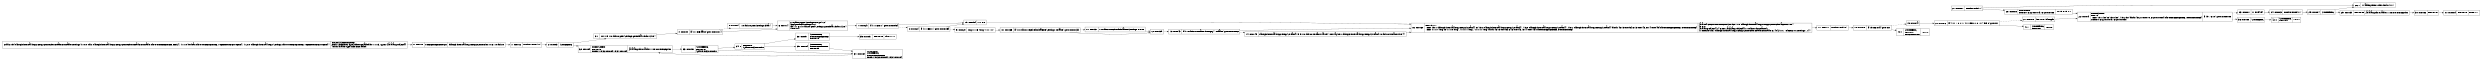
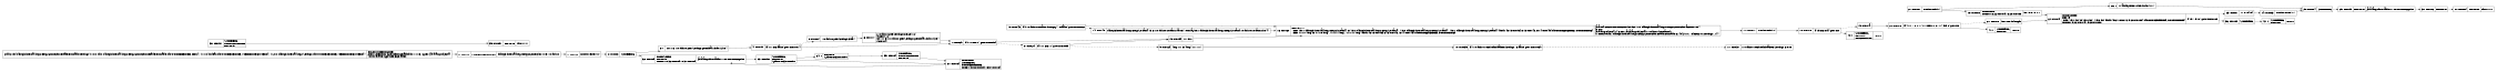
  digraph {
    rankdir=LR
    node [shape=record]
    n1 [label="{0\:\ 0x0000|MTH_ENTER_BLOCK\l|okhttp3.internal.http2.Http2Connection r0 = r10.this$0\l}"]
    n2 [label="{1\:\ 0x0002|monitor\-enter(r0)\l}"]
    n3 [label="{2\:\ 0x0003|SYNTHETIC\l}"]
    n4 [label="{3\:\ ?|int r1 = r10.this$0.peerSettings.getInitialWindowSize()\l}"]
    n5 [label="{32\:\ 0x008f|LOOP_START\lREMOVE\lLOOP:1: B:32:0x008f\-\>B:37:0x008f\l|java.lang.Throwable r11 = move\-exception\l}"]
    n6 [label="{4\:\ 0x000b|if (r11 == false) goto L_0x0014\l}"]
    n7 [label="{33\:\ 0x0090|SYNTHETIC\lREMOVE\lSplitter:B:33:0x0090\l}"]
    n8 [label="{5\:\ 0x000d|r10.this$0.peerSettings.clear()\l}"]
-   n9 [label="{6\:\ 0x0014|r10.this$0.peerSettings.merge(r12)\lapplyAndAckSettings(r12)\lint r11 = r10.this$0.peerSettings.getInitialWindowSize()\lr5 = null\l}"]
+   n9 [label="{6\:\ 0x0014|r10.this$0.peerSettings.merge(r12)\laccess(r12)\lint r11 = r10.this$0.peerSettings.getInitialWindowSize()\lr5 = null\l}"]
    n10 [label="{7\:\ 0x002b|if (r11 == \-1) goto L_0x005f\l}"]
    n11 [label="{8\:\ 0x002d|if (r11 == r1) goto L_0x005f\l}"]
    n12 [label="{15\:\ 0x005f|r11 = 0\l}"]
    n13 [label="{9\:\ 0x002f|long r11 = (long) (r11 \- r1)\l}"]
    n14 [label="{16\:\ 0x0060|PHI: r5 r11 \l  PHI: (r5v1 okhttp3.internal.http2.Http2Stream[]) = (r5v0 okhttp3.internal.http2.Http2Stream[]), (r5v0 okhttp3.internal.http2.Http2Stream[]), (r5v7 okhttp3.internal.http2.Http2Stream[]) binds: [B:15:0x005f, B:13:0x0043, B:14:0x0045] A[DONT_GENERATE, DONT_INLINE]\l  PHI: (r11v7 long) = (r11v9 long), (r11v11 long), (r11v11 long) binds: [B:15:0x005f, B:13:0x0043, B:14:0x0045] A[DONT_GENERATE, DONT_INLINE]\l|java.util.concurrent.ExecutorService r1 = okhttp3.internal.http2.Http2Connection.access$100()\lr9 = 0\ljava.lang.Object[] r4 = new java.lang.Object[]\{r10.this$0.hostname\}\lr1.execute(new okhttp3.internal.http2.Http2Connection.ReaderRunnable.C14042(r10, \"OkHttp %s settings\", r4))\l}"]
    n15 [label="{10\:\ 0x0035|if (r10.this$0.receivedInitialPeerSettings != false) goto L_0x003b\l}"]
    n16 [label="{11\:\ 0x0037|r10.this$0.receivedInitialPeerSettings = true\l}"]
-   n17 [label="{12\:\ 0x003b}"]
    n18 [label="{13\:\ 0x0043|if (r10.this$0.streams.isEmpty() != false) goto L_0x0060\l}"]
    n19 [label="{14\:\ 0x0045|okhttp3.internal.http2.Http2Stream[] r5 = r10.this$0.streams.values().toArray(new okhttp3.internal.http2.Http2Stream[r10.this$0.streams.size()])\l}"]
    n20 [label="{17\:\ 0x0077|monitor\-exit(r0)\l}"]
    n21 [label="{18\:\ 0x0078|if (r5 == null) goto L_?\l}"]
    n22 [label="{19\:\ 0x007a}"]
    n23 [label="{40\:\ ?|SYNTHETIC\lRETURN\lORIG_RETURN\l|return\l}"]
    n24 [label="{20\:\ 0x007c|if ((r11 \> 0 ? 1 : (r11 == 0 ? 0 : \-1)) == 0) goto L_?\l}"]
    n25 [label="{21\:\ 0x007e|int r0 = r5.length\l}"]
    n26 [label="{41\:\ ?|SYNTHETIC\lRETURN\l|return\l}"]
    n27 [label="{22\:\ 0x007f|LOOP_START\lPHI: r9 \l  PHI: (r9v1 int) = (r9v0 int), (r9v2 int) binds: [B:21:0x007e, B:28:0x0088] A[DONT_GENERATE, DONT_INLINE]\lLOOP:0: B:22:0x007f\-\>B:28:0x0088\l|if (r9 \>= r0) goto L_0x008e\l}"]
    n28 [label="{23\:\ 0x0081|r1 = r5[r9]\l}"]
    n29 [label="{36\:\ 0x008e|SYNTHETIC\l}"]
    n30 [label="{24\:\ 0x0083|monitor\-enter(r1)\l}"]
    n31 [label="{42\:\ ?|SYNTHETIC\lRETURN\l|return\l}"]
    n32 [label="{25\:\ 0x0084|SYNTHETIC\l}"]
    n33 [label="{26\:\ ?|r1.addBytesToWriteWindow(r11)\l}"]
    n34 [label="{29\:\ 0x008b|REMOVE\l|java.lang.Throwable r11 = move\-exception\l}"]
    n35 [label="{30\:\ 0x008c|REMOVE\l}"]
    n36 [label="{27\:\ 0x0087|monitor\-exit(r1)\l}"]
    n37 [label="{28\:\ 0x0088|LOOP_END\lLOOP:0: B:22:0x007f\-\>B:28:0x0088\l|int r9 = r9 + 1\l}"]
-   n38 [label="{31\:\ 0x008d|REMOVE\l|enter r11\l}"]
+   n38 [label="{31\:\ 0x008d|REMOVE\l|throw r11\l}"]
    n39 [label="{34\:\ ?|REMOVE\lSplitter:B:33:0x0090\l}"]
    n40 [label="{37\:\ 0x008f|LOOP_END\lSYNTHETIC\lDONT_GENERATE\lLOOP:1: B:32:0x008f\-\>B:37:0x008f\l}"]
    n41 [label="{38\:\ 0x0091|SYNTHETIC\lDONT_GENERATE\lREMOVE\l}"]
    n42 [label="{39\:\ 0x008f|SYNTHETIC\lDONT_GENERATE\lREMOVE\l}"]
    n43 [label="{35\:\ 0x0091|REMOVE\l|throw r11\l}"]
    n44 [label="{public void okhttp3.internal.http2.Http2Connection.ReaderRunnable.settings((r10v0 'this' okhttp3.internal.http2.Http2Connection$ReaderRunnable A[IMMUTABLE_TYPE, THIS]), (r11v0 boolean A[IMMUTABLE_TYPE, METHOD_ARGUMENT]), (r12v0 okhttp3.internal.http2.Settings A[IMMUTABLE_TYPE, METHOD_ARGUMENT]))  | INCONSISTENT_CODE\lJADX WARNING: type inference failed for: r1v13, types: [java.lang.Object[]]\lMulti\-variable type inference failed\l}"]
    n1 -> n2
    n2 -> n3
    n3 -> n4
    n3 -> n5
    n4 -> n6
    n5 -> n7
    n6 -> n8 [style=dashed]
-   n6 -> n9
+   n6 -> n10
    n7 -> n39
    n7 -> n40
    n8 -> n9
    n9 -> n10
    n10 -> n11 [style=dashed]
    n10 -> n12
    n11 -> n12
    n11 -> n13 [style=dashed]
    n12 -> n14
    n13 -> n15
    n14 -> n20
    n15 -> n16 [style=dashed]
-   n15 -> n17
-   n16 -> n17
-   n17 -> n18
    n18 -> n14
    n18 -> n19 [style=dashed]
    n19 -> n14
    n20 -> n21
    n21 -> n22 [style=dashed]
    n21 -> n23
    n22 -> n24
    n24 -> n25 [style=dashed]
    n24 -> n26
    n25 -> n27
    n27 -> n28 [style=dashed]
    n27 -> n29 [style=dashed]
    n28 -> n30
    n29 -> n31
    n30 -> n32
-   n32 -> n33
+   n33 -> n32
    n32 -> n34
    n34 -> n35
    n35 -> n38
    n36 -> n33
    n36 -> n37
    n37 -> n27
-   n39 -> n41
    n39 -> n42
    n40 -> n5
    n41 -> n43
    n42 -> n40
    n44 -> n1
  }
